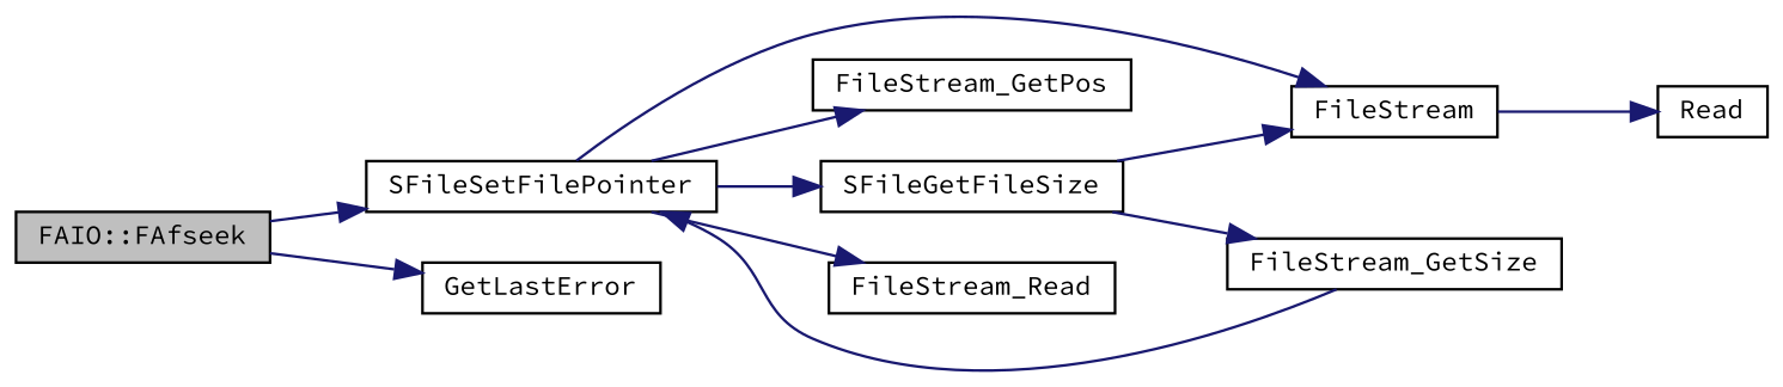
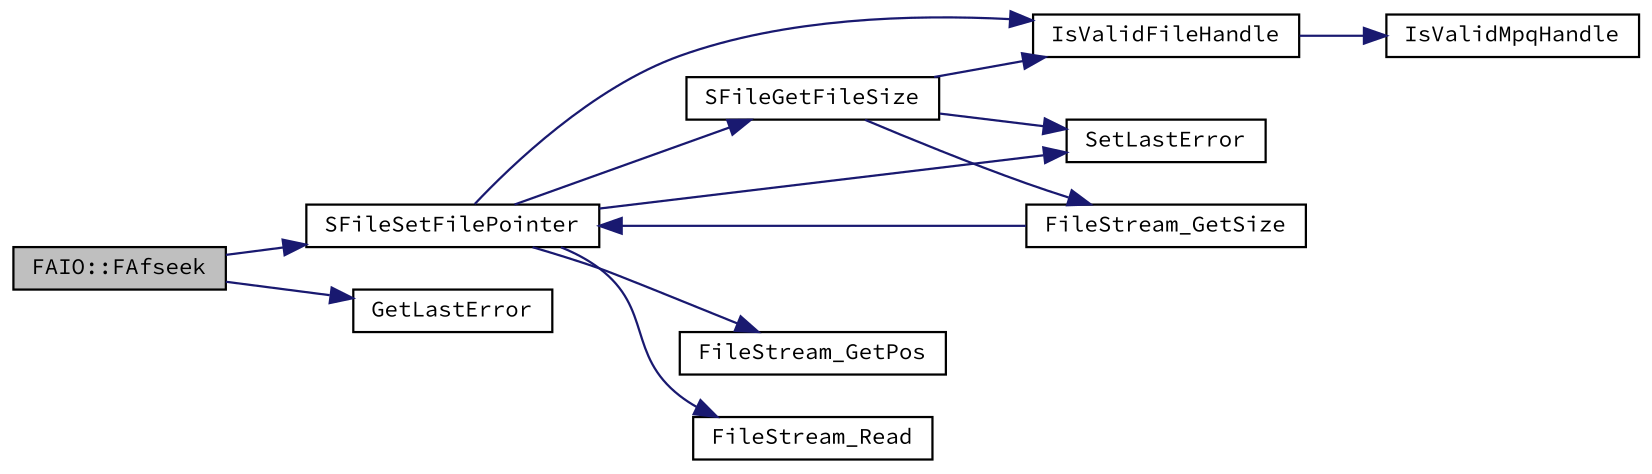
  digraph {
    fontname="Source Code Pro"
    rankdir=LR
    node [color=black fillcolor=white fontname="Source Code Pro" fontsize=10 shape=record style=filled]
    edge [color=midnightblue fontname="Source Code Pro" fontsize=10 labelfontname=Helvetica labelfontsize=10 style=solid]
    n1 [fillcolor=grey75 fontcolor=black height=0.2 label="FAIO::FAfseek" width=0.4]
    n2 [height=0.2 label=SFileSetFilePointer width=0.4]
    n3 [height=0.2 label=GetLastError width=0.4]
-   n4 [height=0.2 label=FileStream width=0.4]
+   n4 [height=0.2 label=IsValidFileHandle width=0.4]
+   n5 [height=0.2 label=SetLastError width=0.4]
    n6 [height=0.2 label=FileStream_GetPos width=0.4]
    n7 [height=0.2 label=SFileGetFileSize width=0.4]
    n8 [height=0.2 label=FileStream_Read width=0.4]
-   n9 [height=0.2 label=Read width=0.4]
+   n9 [height=0.2 label=IsValidMpqHandle width=0.4]
    n10 [height=0.2 label=FileStream_GetSize width=0.4]
    n1 -> n2
    n1 -> n3
    n2 -> n4
+   n2 -> n5
    n2 -> n6
    n2 -> n7
    n2 -> n8
    n4 -> n9
    n7 -> n4
+   n7 -> n5
    n7 -> n10
    n10 -> n2
  }
